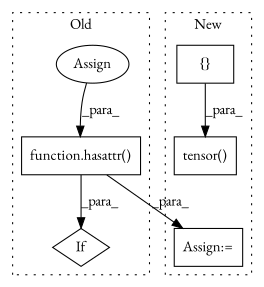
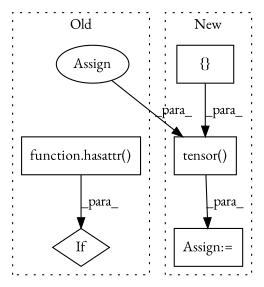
  digraph {
    fontname="EB Garamond"
    node [a=75 fontname="EB Garamond" shape=box]
    edge [fontname="EB Garamond"]
    n1 [l="13,1" label="tensor()" s="5886,5909"]
    n2 [a=59 l="1,0" label="{}" s="5899,5908"]
    n3 [a=68 l=13 label="Assign:=" s=5943]
    n4 [l="8,1" label="function.hasattr()" s="5727,5762"]
    n5 [a=96 l=3 label=If s=5720 shape=diamond]
    n6 [a=66 l=12 label=Assign s=5750 shape=ellipse]
    subgraph cluster_1 {
      label=New
      style=dotted
      n1
      n2
      n3
    }
    subgraph cluster_2 {
      label=Old
      style=dotted
      n4
      n5
      n6
    }
-   n4 -> n3 [label=_para_]
+   n1 -> n3 [label=_para_]
    n2 -> n1 [label=_para_]
    n4 -> n5 [label=_para_]
-   n6 -> n4 [label=_para_]
+   n6 -> n1 [label=_para_]
  }
